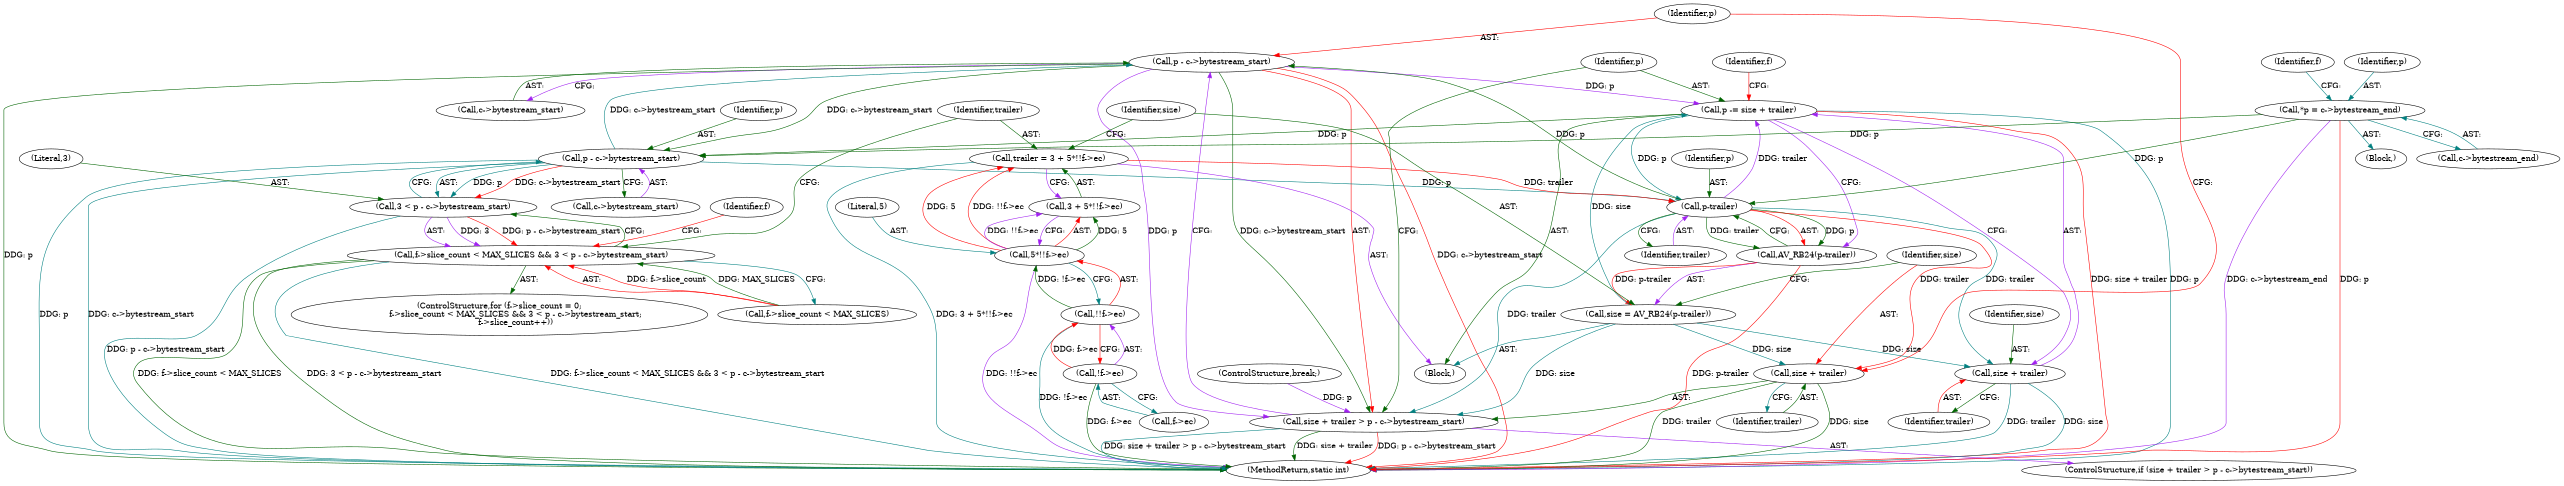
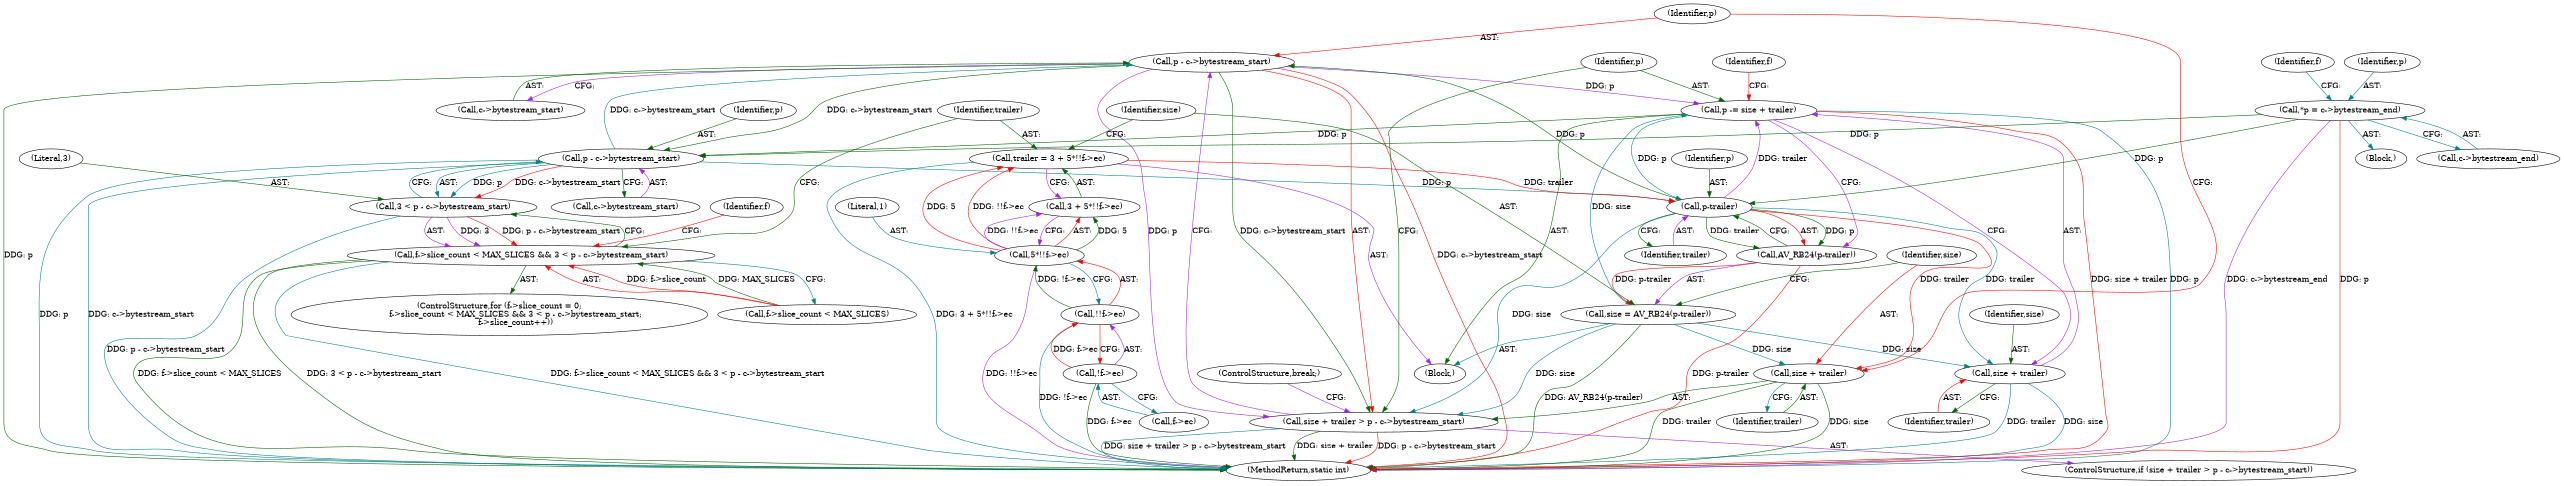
  digraph {
    edge [color=darkgreen]
    n1 [label="(Call,p - c->bytestream_start)"]
    n2 [label="(Call,p -= size + trailer)"]
    n3 [label="(Call,p - c->bytestream_start)"]
    n4 [label="(Call,size + trailer > p - c->bytestream_start)"]
    n5 [label="(Call,c->bytestream_start)"]
    n6 [label="(MethodReturn,static int)"]
    n7 [label="(Call,p-trailer)"]
    n8 [label="(Call,AV_RB24(p-trailer))"]
    n9 [label="(Call,size + trailer)"]
    n10 [label="(Block,)"]
    n11 [label="(Call,3 < p - c->bytestream_start)"]
    n12 [label="(Call,c->bytestream_start)"]
    n13 [label="(ControlStructure,if (size + trailer > p - c->bytestream_start))"]
    n14 [label="(Call,size + trailer)"]
    n15 [label="(Identifier,trailer)"]
    n16 [label="(Call,size = AV_RB24(p-trailer))"]
    n17 [label="(Identifier,trailer)"]
    n18 [label="(Identifier,trailer)"]
    n19 [label="(Call,f->slice_count < MAX_SLICES && 3 < p - c->bytestream_start)"]
    n20 [label="(Call,*p = c->bytestream_end)"]
    n21 [label="(Block,)"]
    n22 [label="(Call,c->bytestream_end)"]
    n23 [label="(Call,trailer = 3 + 5*!!f->ec)"]
    n24 [label="(Call,3 + 5*!!f->ec)"]
    n25 [label="(Call,5*!!f->ec)"]
    n26 [label="(Call,!!f->ec)"]
    n27 [label="(Call,!f->ec)"]
    n28 [label="(Call,f->ec)"]
    n29 [label="(Call,f->slice_count < MAX_SLICES)"]
    n30 [label="(ControlStructure,for (f->slice_count = 0;\n             f->slice_count < MAX_SLICES && 3 < p - c->bytestream_start;\n             f->slice_count++))"]
    n31 [label="(Identifier,p)"]
    n32 [label="(ControlStructure,break;)"]
    n33 [label="(Identifier,trailer)"]
    n34 [label="(Identifier,p)"]
    n35 [label="(Identifier,f)"]
    n36 [label="(Identifier,f)"]
-   n37 [label="(Literal,5)"]
+   n37 [label="(Literal,1)"]
    n38 [label="(Literal,3)"]
    n39 [label="(Identifier,p)"]
    n40 [label="(Identifier,size)"]
    n41 [label="(Identifier,p)"]
    n42 [label="(Identifier,size)"]
    n43 [label="(Identifier,f)"]
    n44 [label="(Identifier,p)"]
    n45 [label="(Identifier,size)"]
    n1 -> n2 [color=purple label="DDG: p"]
    n1 -> n3 [label="DDG: c->bytestream_start"]
    n1 -> n4 [color=red label="AST: "]
    n1 -> n4 [color=purple label="DDG: p"]
    n1 -> n4 [label="DDG: c->bytestream_start"]
    n1 -> n5 [color=purple label="CFG: "]
    n1 -> n6 [color=red label="DDG: c->bytestream_start"]
    n1 -> n6 [label="DDG: p"]
    n2 -> n3 [label="DDG: p"]
    n2 -> n6 [color=teal label="DDG: p"]
    n2 -> n6 [color=red label="DDG: size + trailer"]
    n2 -> n7 [color=teal label="DDG: p"]
    n2 -> n8 [color=purple label="CFG: "]
    n2 -> n9 [color=purple label="CFG: "]
    n2 -> n10 [label="AST: "]
    n3 -> n1 [color=teal label="DDG: c->bytestream_start"]
    n3 -> n6 [color=teal label="DDG: c->bytestream_start"]
    n3 -> n6 [color=teal label="DDG: p"]
    n3 -> n7 [color=teal label="DDG: p"]
    n3 -> n11 [color=teal label="AST: "]
    n3 -> n11 [color=teal label="DDG: p"]
    n3 -> n11 [color=red label="DDG: c->bytestream_start"]
    n3 -> n12 [label="CFG: "]
    n4 -> n1 [color=purple label="CFG: "]
    n4 -> n6 [color=red label="DDG: p - c->bytestream_start"]
    n4 -> n6 [color=teal label="DDG: size + trailer > p - c->bytestream_start"]
    n4 -> n6 [label="DDG: size + trailer"]
    n4 -> n13 [color=purple label="AST: "]
    n5 -> n1 [label="AST: "]
    n7 -> n1 [label="DDG: p"]
    n7 -> n2 [color=purple label="DDG: trailer"]
-   n7 -> n4 [color=teal label="DDG: trailer"]
+   n7 -> n4 [color=teal label="DDG: size"]
    n7 -> n8 [color=red label="AST: "]
    n7 -> n8 [label="DDG: p"]
    n7 -> n8 [label="DDG: trailer"]
    n7 -> n9 [color=teal label="DDG: trailer"]
    n7 -> n14 [color=red label="DDG: trailer"]
    n7 -> n15 [label="CFG: "]
    n8 -> n6 [color=red label="DDG: p-trailer"]
    n8 -> n7 [label="CFG: "]
    n8 -> n16 [color=purple label="AST: "]
    n8 -> n16 [color=red label="DDG: p-trailer"]
    n9 -> n2 [color=purple label="AST: "]
    n9 -> n6 [color=teal label="DDG: size"]
    n9 -> n6 [color=teal label="DDG: trailer"]
    n9 -> n18 [label="CFG: "]
    n11 -> n3 [color=teal label="CFG: "]
    n11 -> n6 [color=teal label="DDG: p - c->bytestream_start"]
    n11 -> n19 [color=purple label="AST: "]
    n11 -> n19 [color=purple label="DDG: 3"]
    n11 -> n19 [color=red label="DDG: p - c->bytestream_start"]
    n12 -> n3 [color=purple label="AST: "]
    n14 -> n4 [label="AST: "]
    n14 -> n6 [label="DDG: size"]
    n14 -> n6 [label="DDG: trailer"]
    n14 -> n17 [color=teal label="CFG: "]
    n15 -> n7 [color=purple label="AST: "]
    n16 -> n2 [color=teal label="DDG: size"]
    n16 -> n4 [color=teal label="DDG: size"]
+   n16 -> n6 [label="DDG: AV_RB24(p-trailer)"]
    n16 -> n9 [color=teal label="DDG: size"]
    n16 -> n10 [color=teal label="AST: "]
    n16 -> n14 [color=teal label="DDG: size"]
    n17 -> n14 [label="AST: "]
    n18 -> n9 [color=red label="AST: "]
    n19 -> n6 [label="DDG: 3 < p - c->bytestream_start"]
    n19 -> n6 [color=teal label="DDG: f->slice_count < MAX_SLICES && 3 < p - c->bytestream_start"]
    n19 -> n6 [label="DDG: f->slice_count < MAX_SLICES"]
    n19 -> n11 [label="CFG: "]
    n19 -> n29 [color=teal label="CFG: "]
    n19 -> n30 [label="AST: "]
    n20 -> n3 [label="DDG: p"]
    n20 -> n6 [color=purple label="DDG: c->bytestream_end"]
    n20 -> n6 [color=red label="DDG: p"]
    n20 -> n7 [label="DDG: p"]
    n20 -> n21 [color=teal label="AST: "]
    n20 -> n22 [color=teal label="CFG: "]
    n22 -> n20 [color=teal label="AST: "]
    n23 -> n6 [color=teal label="DDG: 3 + 5*!!f->ec"]
    n23 -> n7 [color=red label="DDG: trailer"]
    n23 -> n10 [color=purple label="AST: "]
    n23 -> n24 [color=purple label="CFG: "]
    n24 -> n23 [label="AST: "]
    n24 -> n25 [color=purple label="CFG: "]
    n25 -> n6 [color=purple label="DDG: !!f->ec"]
    n25 -> n23 [color=red label="DDG: 5"]
    n25 -> n23 [color=red label="DDG: !!f->ec"]
    n25 -> n24 [color=red label="AST: "]
    n25 -> n24 [label="DDG: 5"]
    n25 -> n24 [color=purple label="DDG: !!f->ec"]
    n25 -> n26 [color=teal label="CFG: "]
    n26 -> n6 [color=teal label="DDG: !f->ec"]
    n26 -> n25 [color=red label="AST: "]
    n26 -> n25 [label="DDG: !f->ec"]
    n26 -> n27 [color=red label="CFG: "]
    n27 -> n6 [label="DDG: f->ec"]
    n27 -> n26 [color=purple label="AST: "]
    n27 -> n26 [color=red label="DDG: f->ec"]
    n27 -> n28 [color=teal label="CFG: "]
    n28 -> n27 [color=teal label="AST: "]
    n29 -> n19 [color=red label="AST: "]
    n29 -> n19 [color=red label="DDG: f->slice_count"]
    n29 -> n19 [label="DDG: MAX_SLICES"]
    n31 -> n3 [label="AST: "]
-   n32 -> n4 [color=purple label="DDG: p"]
+   n32 -> n4 [color=purple label="CFG: "]
    n33 -> n19 [label="CFG: "]
    n33 -> n23 [label="AST: "]
    n34 -> n2 [label="AST: "]
    n34 -> n4 [label="CFG: "]
    n35 -> n2 [color=red label="CFG: "]
    n36 -> n19 [color=red label="CFG: "]
    n37 -> n25 [color=teal label="AST: "]
    n38 -> n11 [label="AST: "]
    n39 -> n20 [color=teal label="AST: "]
    n40 -> n14 [color=red label="AST: "]
    n40 -> n16 [label="CFG: "]
    n41 -> n7 [label="AST: "]
    n42 -> n16 [label="AST: "]
    n42 -> n23 [label="CFG: "]
    n43 -> n20 [color=teal label="CFG: "]
    n44 -> n1 [color=red label="AST: "]
    n44 -> n14 [color=red label="CFG: "]
    n45 -> n9 [label="AST: "]
  }
